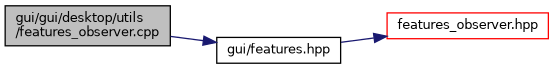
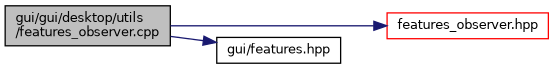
  digraph {
    rankdir=LR
    node [color=black fillcolor=white fontname=Helvetica fontsize=10 shape=record style=filled]
    edge [color=midnightblue fontname=Helvetica fontsize=10 labelfontname=Helvetica labelfontsize=10 style=solid]
    n1 [fillcolor=grey75 fontcolor=black height=0.2 label="gui/gui/desktop/utils\l/features_observer.cpp" width=0.4]
    n2 [color=red height=0.2 label="features_observer.hpp" width=0.4]
    n3 [height=0.2 label="gui/features.hpp" width=0.4]
-   n3 -> n2
+   n1 -> n2
    n1 -> n3
  }
